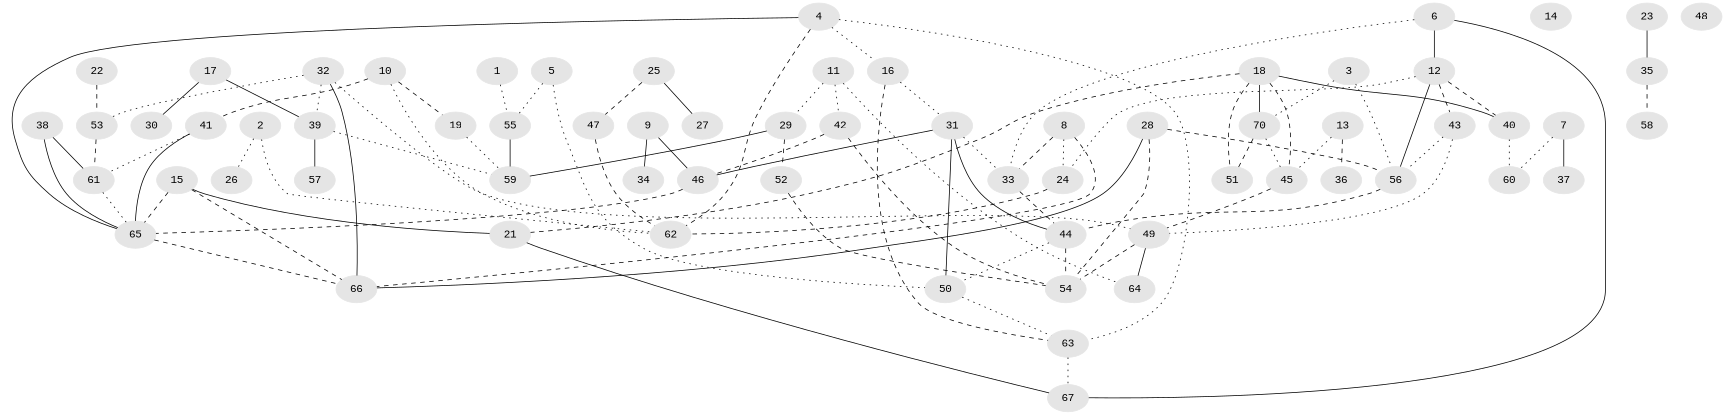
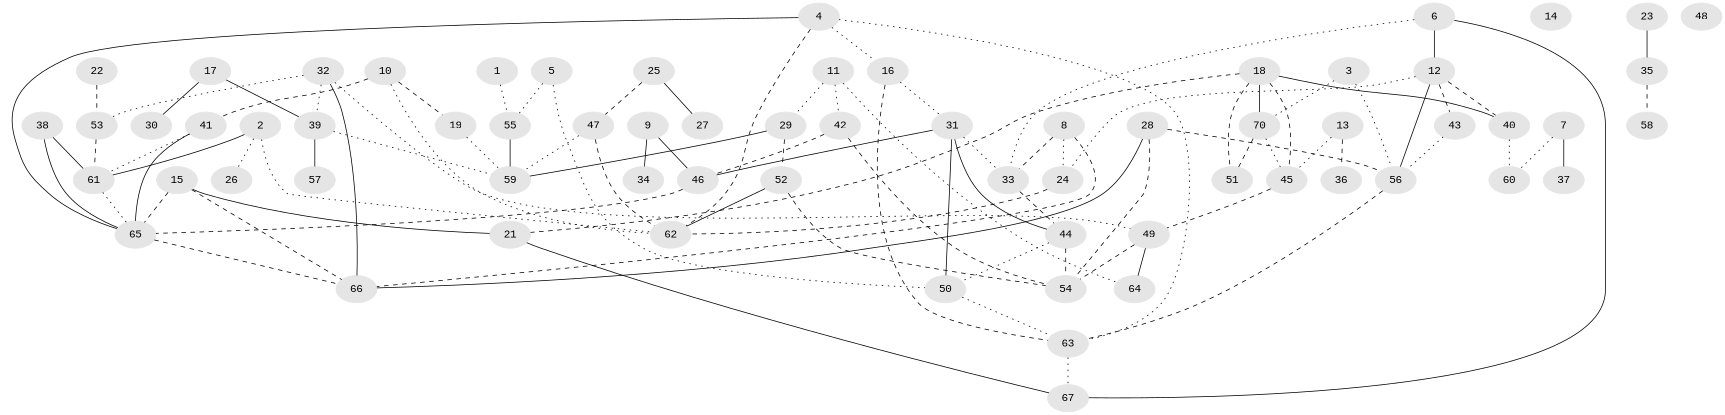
  graph {
    fontname="Liberation Mono"
    node [color=gray90 fontname="Liberation Mono" style=filled]
    edge [fontname="Liberation Mono" style=dotted]
    1
    55
    59
    2
    26
    61
    62
    65
    n9 [label=70]
    3
    56
    45
    51
    63
    4
    16
    31
    67
    66
    5
    50
    6
    12
    33
    24
    40
    43
    44
    7
    37
    60
    8
    9
    34
    46
    10
    19
    41
    11
    29
    42
    64
    52
    54
    49
    13
    36
    14
    15
    21
    17
    30
    39
    57
    18
    22
    53
    23
    35
    58
    25
    27
    47
    28
    32
    38
    48
    1 -- 55
    55 -- 59 [style=solid]
    2 -- 26
+   2 -- 61 [style=solid]
    2 -- 62
    61 -- 65
    65 -- 66 [style=dashed]
    n9 -- 45
    n9 -- 51 [style=dashed]
    3 -- n9
    3 -- 56
-   56 -- 44 [style=dashed]
+   56 -- 63 [style=dashed]
    45 -- 49 [style=dashed]
    63 -- 67
    4 -- 62 [style=dashed]
    4 -- 65 [style=solid]
    4 -- 63
    4 -- 16
    16 -- 63 [style=dashed]
    16 -- 31
    31 -- 50 [style=solid]
    31 -- 33
    31 -- 44 [style=solid]
    31 -- 46 [style=solid]
    5 -- 55
    5 -- 50
    50 -- 63
    6 -- 67 [style=solid]
    6 -- 12 [style=solid]
    6 -- 33
    12 -- 56 [style=solid]
    12 -- 24
    12 -- 40 [style=dashed]
    12 -- 43 [style=dashed]
    33 -- 44 [style=dashed]
    24 -- 62 [style=dashed]
    40 -- 60
    43 -- 56
-   43 -- 49
    44 -- 50
    44 -- 54 [style=dashed]
    7 -- 37 [style=solid]
    7 -- 60
    8 -- 66 [style=dashed]
    8 -- 33 [style=dashed]
    8 -- 24
    9 -- 34 [style=solid]
    9 -- 46 [style=solid]
    46 -- 65 [style=dashed]
    10 -- 62
    10 -- 19 [style=dashed]
    10 -- 41 [style=dashed]
    19 -- 59
    41 -- 61
    41 -- 65 [style=solid]
    11 -- 29
    11 -- 42
    11 -- 64
    29 -- 59 [style=solid]
    29 -- 52 [style=dashed]
    42 -- 46 [style=dashed]
    42 -- 54 [style=dashed]
+   52 -- 62 [style=solid]
    52 -- 54 [style=dashed]
    49 -- 64 [style=solid]
    49 -- 54 [style=dashed]
    13 -- 45
    13 -- 36 [style=dashed]
    15 -- 65 [style=dashed]
    15 -- 66 [style=dashed]
    15 -- 21 [style=solid]
    21 -- 67 [style=solid]
    17 -- 30 [style=solid]
    17 -- 39 [style=solid]
    39 -- 59
    39 -- 57 [style=solid]
    18 -- n9 [style=solid]
    18 -- 45 [style=dashed]
    18 -- 51 [style=dashed]
    18 -- 40 [style=solid]
    18 -- 21 [style=dashed]
    22 -- 53 [style=dashed]
    53 -- 61 [style=dashed]
    23 -- 35 [style=solid]
    35 -- 58 [style=dashed]
    25 -- 27 [style=solid]
    25 -- 47 [style=dashed]
+   47 -- 59
    47 -- 62 [style=dashed]
    28 -- 56 [style=dashed]
    28 -- 66 [style=solid]
    28 -- 54 [style=dashed]
    32 -- 66 [style=solid]
    32 -- 49
    32 -- 39
    32 -- 53
    38 -- 61 [style=solid]
    38 -- 65 [style=solid]
  }
